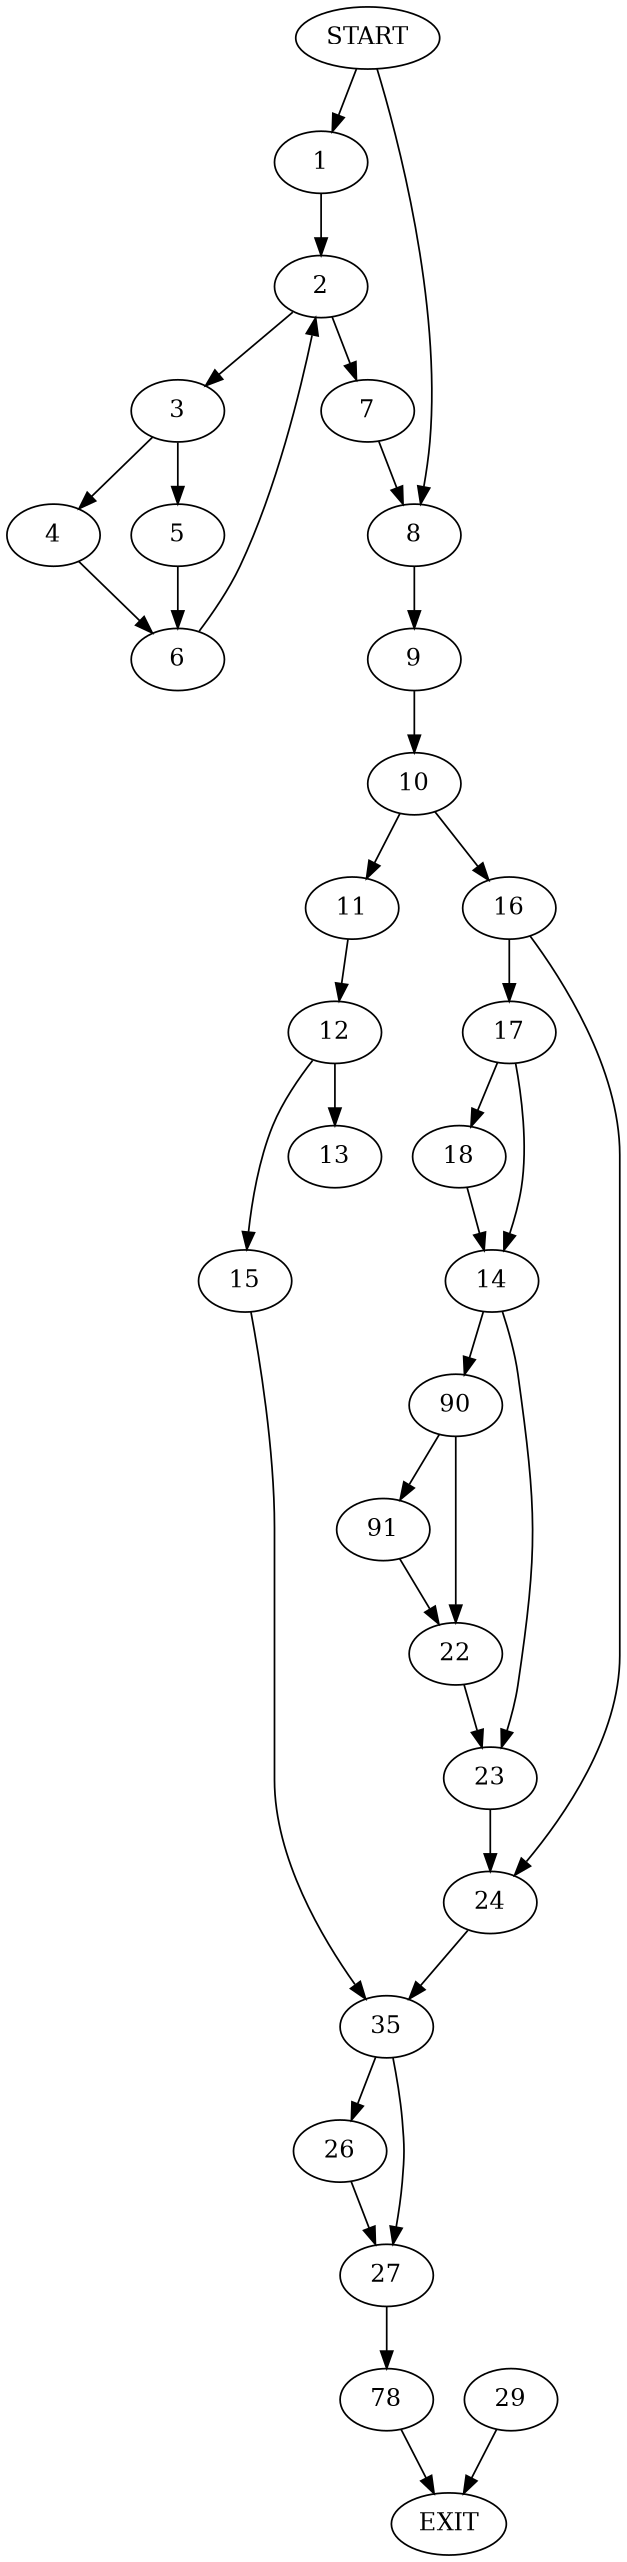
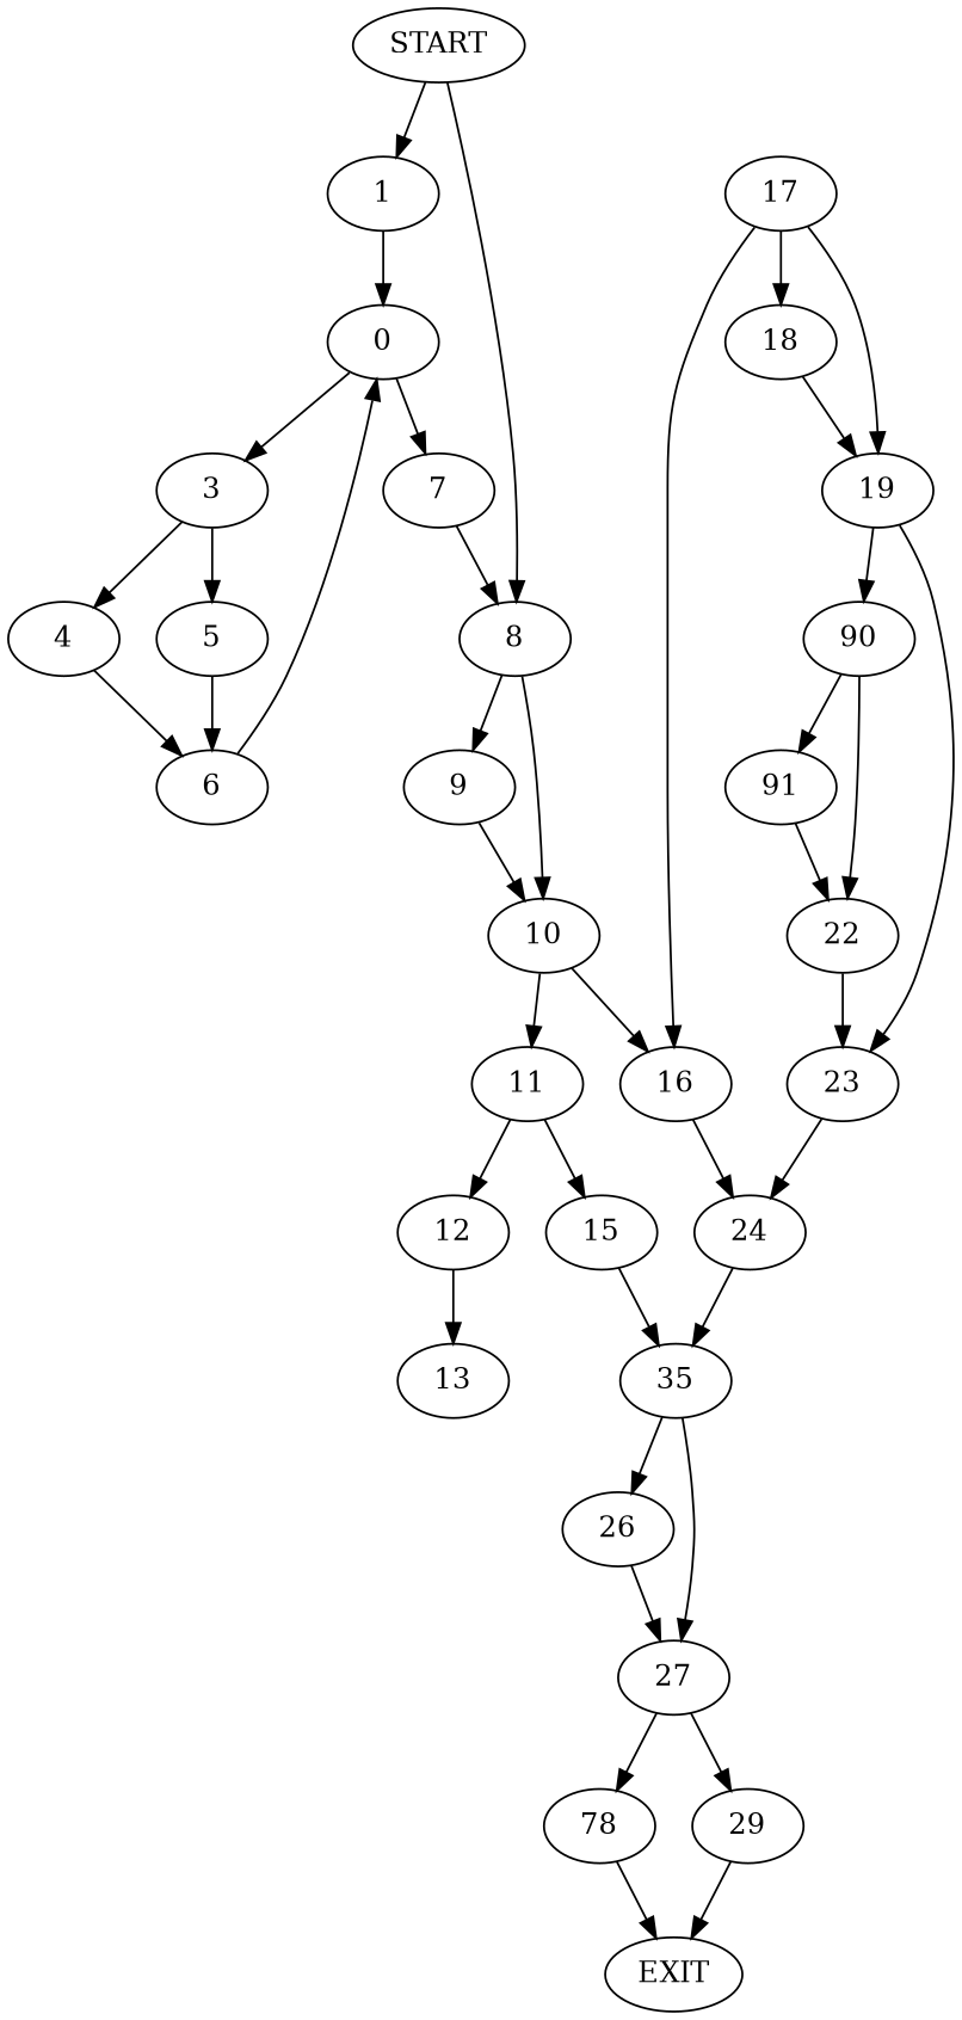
  digraph {
    n1 [label=START]
    1
    8
-   2
+   2 [label=0]
    9
    10
    3
    7
    4
    5
    6
    11
    16
    12
    15
    17
    24
    13
    n19 [label=35]
    26
    27
    18
-   19 [label=14]
+   19
    n24 [label=90]
    23
    n26 [label=91]
    22
    n28 [label=78]
    29
    n30 [label=EXIT]
    n1 -> 1
    n1 -> 8
    1 -> 2
    8 -> 9
+   8 -> 10
    2 -> 3
    2 -> 7
    9 -> 10
    10 -> 11
    10 -> 16
    3 -> 4
    3 -> 5
    7 -> 8
    4 -> 6
    5 -> 6
    6 -> 2
    11 -> 12
-   12 -> 15
-   16 -> 17
+   11 -> 15
+   17 -> 16
    16 -> 24
    12 -> 13
    15 -> n19
    17 -> 18
    17 -> 19
    24 -> n19
    n19 -> 26
    n19 -> 27
    26 -> 27
    27 -> n28
+   27 -> 29
    18 -> 19
    19 -> n24
    19 -> 23
    n24 -> n26
    n24 -> 22
    23 -> 24
    n26 -> 22
    22 -> 23
    n28 -> n30
    29 -> n30
  }
